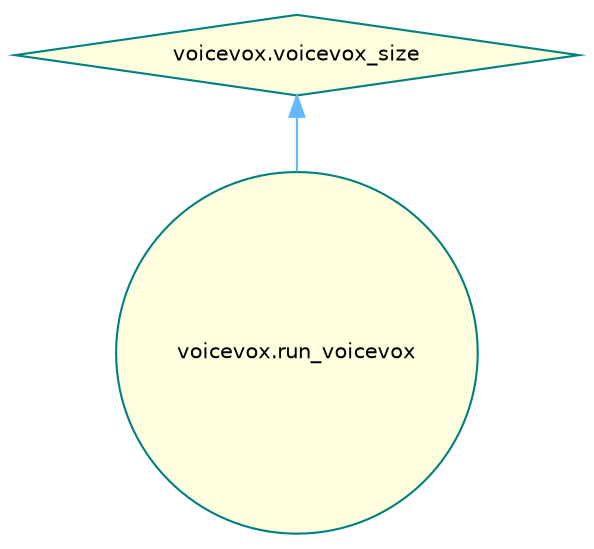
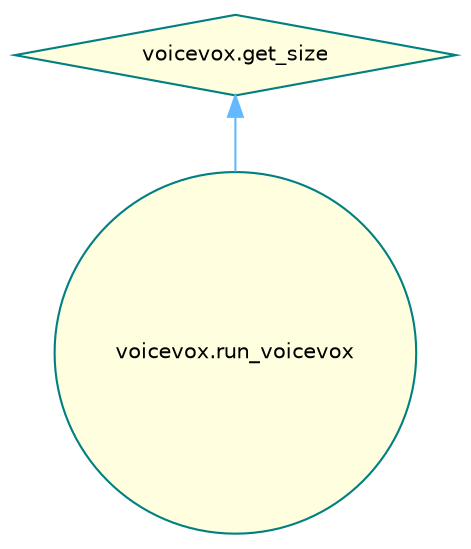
  digraph {
    rankdir=TB
    node [color=teal fillcolor=lightyellow fontname=Helvetica fontsize=10 style=filled]
-   n1 [fontcolor=black height=0.2 label="voicevox.voicevox_size" shape=diamond width=0.4]
+   n1 [fontcolor=black height=0.2 label="voicevox.get_size" shape=diamond width=0.4]
    n2 [height=0.2 label="voicevox.run_voicevox" shape=circle width=0.4]
    n1 -> n2 [color=steelblue1 dir=back fontname=Helvetica fontsize=10 labelfontname=Helvetica labelfontsize=10 style=solid]
  }
